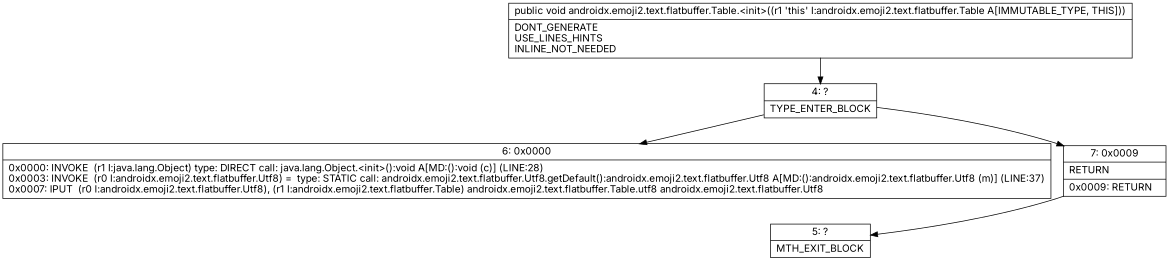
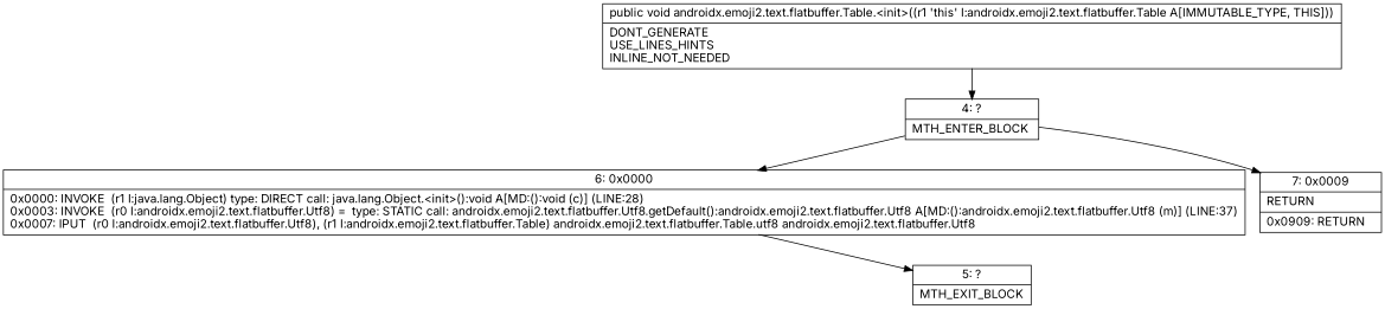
  digraph {
    fontname=Inter
    node [fontname=Inter shape=record]
    edge [fontname=Inter]
-   n1 [label="{4\:\ ?|TYPE_ENTER_BLOCK\l}"]
+   n1 [label="{4\:\ ?|MTH_ENTER_BLOCK\l}"]
    n2 [label="{6\:\ 0x0000|0x0000: INVOKE  (r1 I:java.lang.Object) type: DIRECT call: java.lang.Object.\<init\>():void A[MD:():void (c)] (LINE:28)\l0x0003: INVOKE  (r0 I:androidx.emoji2.text.flatbuffer.Utf8) =  type: STATIC call: androidx.emoji2.text.flatbuffer.Utf8.getDefault():androidx.emoji2.text.flatbuffer.Utf8 A[MD:():androidx.emoji2.text.flatbuffer.Utf8 (m)] (LINE:37)\l0x0007: IPUT  (r0 I:androidx.emoji2.text.flatbuffer.Utf8), (r1 I:androidx.emoji2.text.flatbuffer.Table) androidx.emoji2.text.flatbuffer.Table.utf8 androidx.emoji2.text.flatbuffer.Utf8 \l}"]
-   n3 [label="{7\:\ 0x0009|RETURN\l|0x0009: RETURN   \l}"]
+   n3 [label="{7\:\ 0x0009|RETURN\l|0x0909: RETURN   \l}"]
    n4 [label="{5\:\ ?|MTH_EXIT_BLOCK\l}"]
    n5 [label="{public void androidx.emoji2.text.flatbuffer.Table.\<init\>((r1 'this' I:androidx.emoji2.text.flatbuffer.Table A[IMMUTABLE_TYPE, THIS]))  | DONT_GENERATE\lUSE_LINES_HINTS\lINLINE_NOT_NEEDED\l}"]
    n1 -> n2
    n1 -> n3
-   n3 -> n4
+   n2 -> n4
    n5 -> n1
  }
